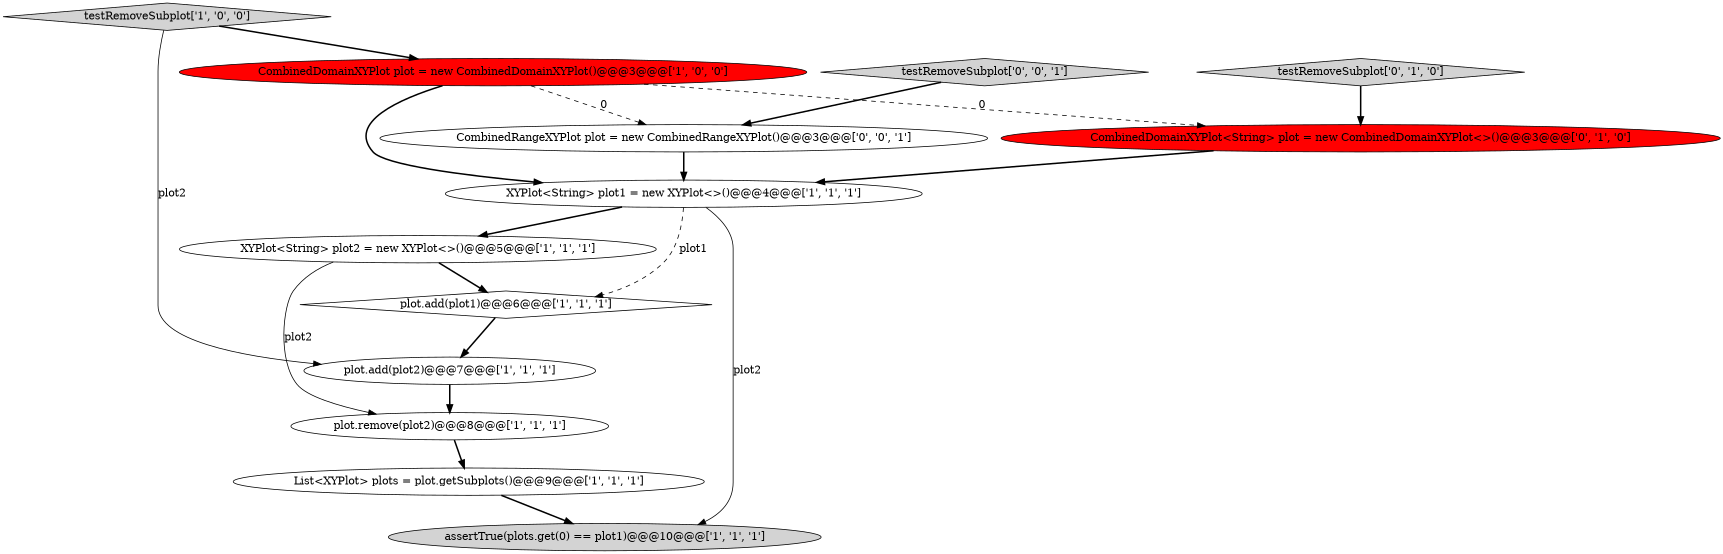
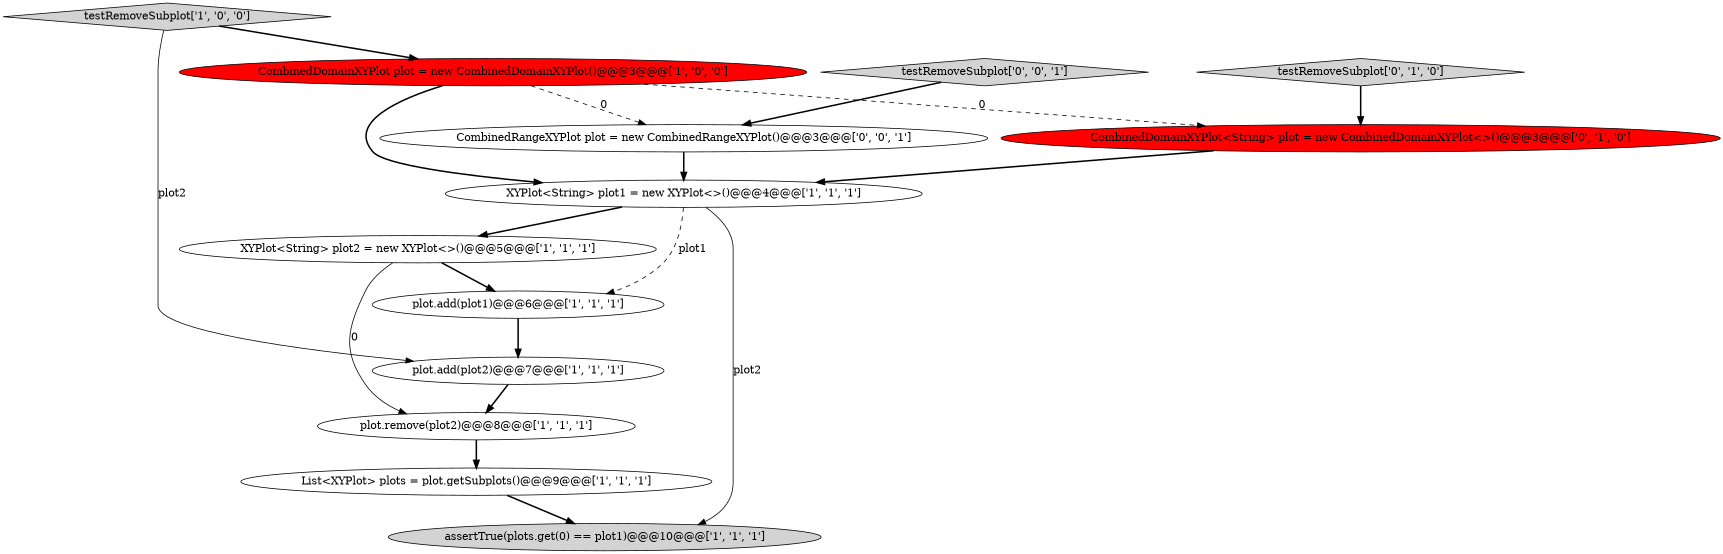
  digraph {
    node [fillcolor=white shape=ellipse style=filled]
    edge [style=bold]
    n1 [label="plot.remove(plot2)@@@8@@@['1', '1', '1']"]
    n2 [label="List<XYPlot> plots = plot.getSubplots()@@@9@@@['1', '1', '1']"]
    n3 [fillcolor=lightgray label="assertTrue(plots.get(0) == plot1)@@@10@@@['1', '1', '1']"]
    n4 [label="XYPlot<String> plot2 = new XYPlot<>()@@@5@@@['1', '1', '1']"]
-   n5 [label="plot.add(plot1)@@@6@@@['1', '1', '1']" shape=diamond]
+   n5 [label="plot.add(plot1)@@@6@@@['1', '1', '1']"]
    n6 [label="plot.add(plot2)@@@7@@@['1', '1', '1']"]
    n7 [fillcolor=red label="CombinedDomainXYPlot plot = new CombinedDomainXYPlot()@@@3@@@['1', '0', '0']"]
    n8 [label="XYPlot<String> plot1 = new XYPlot<>()@@@4@@@['1', '1', '1']"]
    n9 [label="CombinedRangeXYPlot plot = new CombinedRangeXYPlot()@@@3@@@['0', '0', '1']"]
    n10 [fillcolor=red label="CombinedDomainXYPlot<String> plot = new CombinedDomainXYPlot<>()@@@3@@@['0', '1', '0']"]
    n11 [fillcolor=lightgray label="testRemoveSubplot['1', '0', '0']" shape=diamond]
    n12 [fillcolor=lightgray label="testRemoveSubplot['0', '0', '1']" shape=diamond]
    n13 [fillcolor=lightgray label="testRemoveSubplot['0', '1', '0']" shape=diamond]
    n1 -> n2
    n2 -> n3
-   n4 -> n1 [label=plot2 style=solid]
+   n4 -> n1 [label=0 style=solid]
    n4 -> n5
    n5 -> n6
    n6 -> n1
    n7 -> n8
    n7 -> n9 [label=0 style=dashed]
    n7 -> n10 [label=0 style=dashed]
    n8 -> n3 [label=plot2 style=solid]
    n8 -> n4
    n8 -> n5 [label=plot1 style=dashed]
    n9 -> n8
    n10 -> n8
    n11 -> n6 [label=plot2 style=solid]
    n11 -> n7
    n12 -> n9
    n13 -> n10
  }
